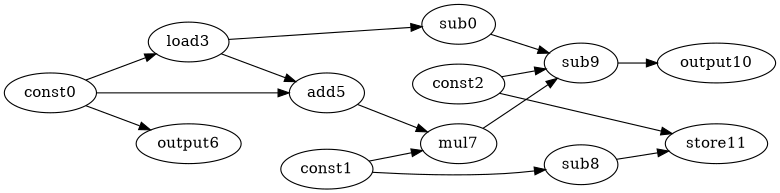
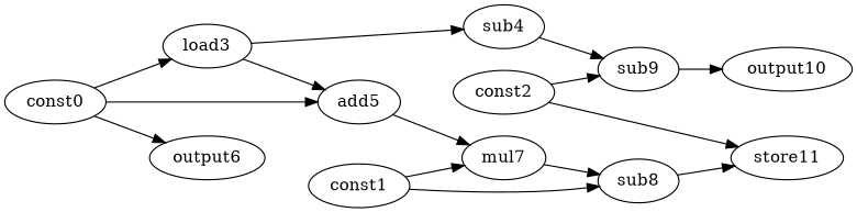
  digraph {
    rankdir=LR
    node [opcode=const]
    edge [operand=0]
    load3 [opcode=load]
    const0
    add5 [opcode=add]
    output6 [opcode=output]
-   sub4 [opcode=sub label=sub0]
+   sub4 [opcode=sub]
    mul7 [opcode=mul]
    const1
    sub8 [opcode=sub]
    sub9 [opcode=sub]
    store11 [opcode=store]
    const2
    output10 [opcode=output]
    load3 -> add5 [operand=1]
    load3 -> sub4 [operand=1]
    const0 -> load3
    const0 -> add5
    const0 -> output6
    add5 -> mul7 [operand=1]
    sub4 -> sub9 [operand=1]
-   mul7 -> sub9 [operand=1]
+   mul7 -> sub8 [operand=1]
    const1 -> mul7
    const1 -> sub8
    sub8 -> store11
    sub9 -> output10
    const2 -> sub9
    const2 -> store11 [operand=1]
  }
